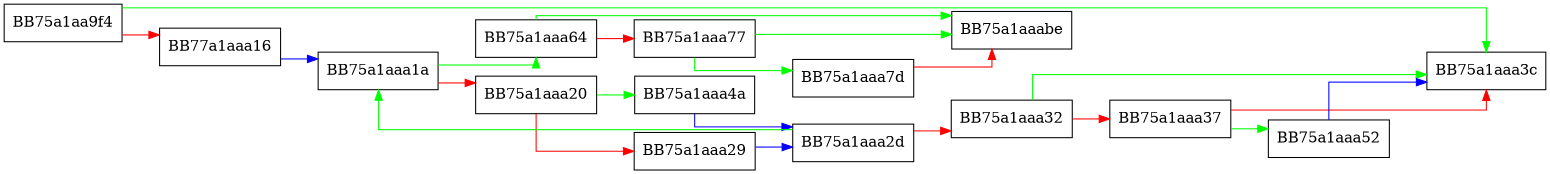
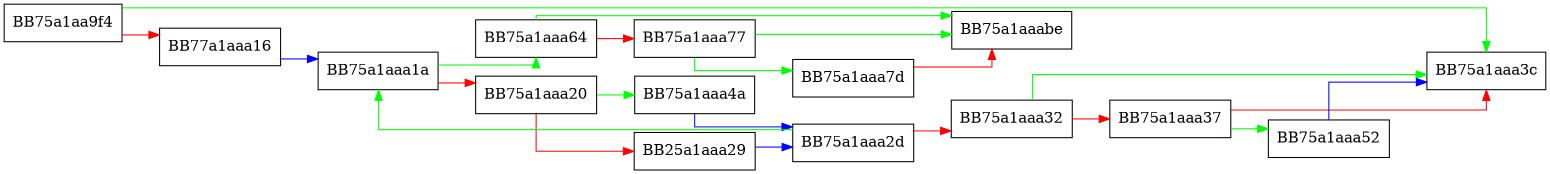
  digraph {
    rankdir=LR
    splines=ortho
    node [shape=box]
    edge [color=green]
    BB75a1aa9f4
    BB75a1aaa3c
    n3 [label=BB77a1aaa16]
    BB75a1aaa1a
    BB75a1aaa64
    BB75a1aaa20
    BB75a1aaabe
    BB75a1aaa77
    BB75a1aaa4a
-   BB75a1aaa29
+   BB75a1aaa29 [label=BB25a1aaa29]
    BB75a1aaa7d
    BB75a1aaa2d
    BB75a1aaa32
    BB75a1aaa37
    BB75a1aaa52
    BB75a1aa9f4 -> BB75a1aaa3c
    BB75a1aa9f4 -> n3 [color=red]
    n3 -> BB75a1aaa1a [color=blue]
    BB75a1aaa1a -> BB75a1aaa64
    BB75a1aaa1a -> BB75a1aaa20 [color=red]
    BB75a1aaa64 -> BB75a1aaabe
    BB75a1aaa64 -> BB75a1aaa77 [color=red]
    BB75a1aaa20 -> BB75a1aaa4a
    BB75a1aaa20 -> BB75a1aaa29 [color=red]
    BB75a1aaa77 -> BB75a1aaabe
    BB75a1aaa77 -> BB75a1aaa7d
    BB75a1aaa4a -> BB75a1aaa2d [color=blue]
    BB75a1aaa29 -> BB75a1aaa2d [color=blue]
    BB75a1aaa7d -> BB75a1aaabe [color=red]
    BB75a1aaa2d -> BB75a1aaa1a
    BB75a1aaa2d -> BB75a1aaa32 [color=red]
    BB75a1aaa32 -> BB75a1aaa3c
    BB75a1aaa32 -> BB75a1aaa37 [color=red]
    BB75a1aaa37 -> BB75a1aaa3c [color=red]
    BB75a1aaa37 -> BB75a1aaa52
    BB75a1aaa52 -> BB75a1aaa3c [color=blue]
  }
